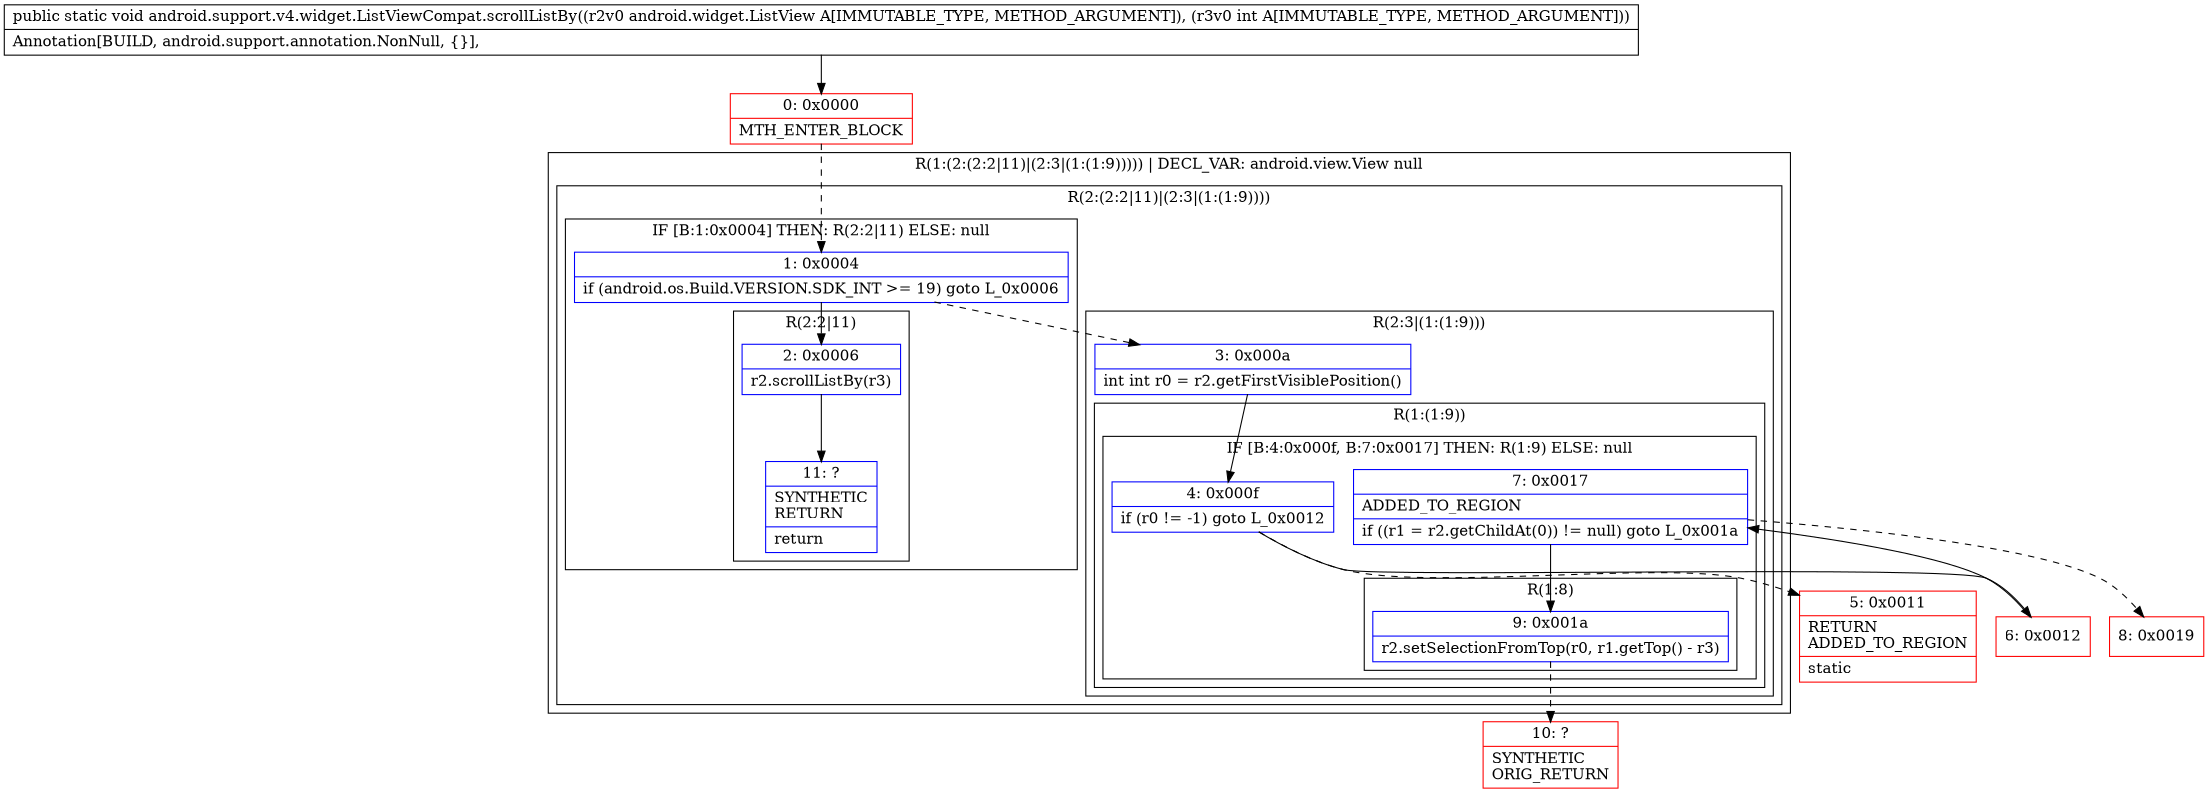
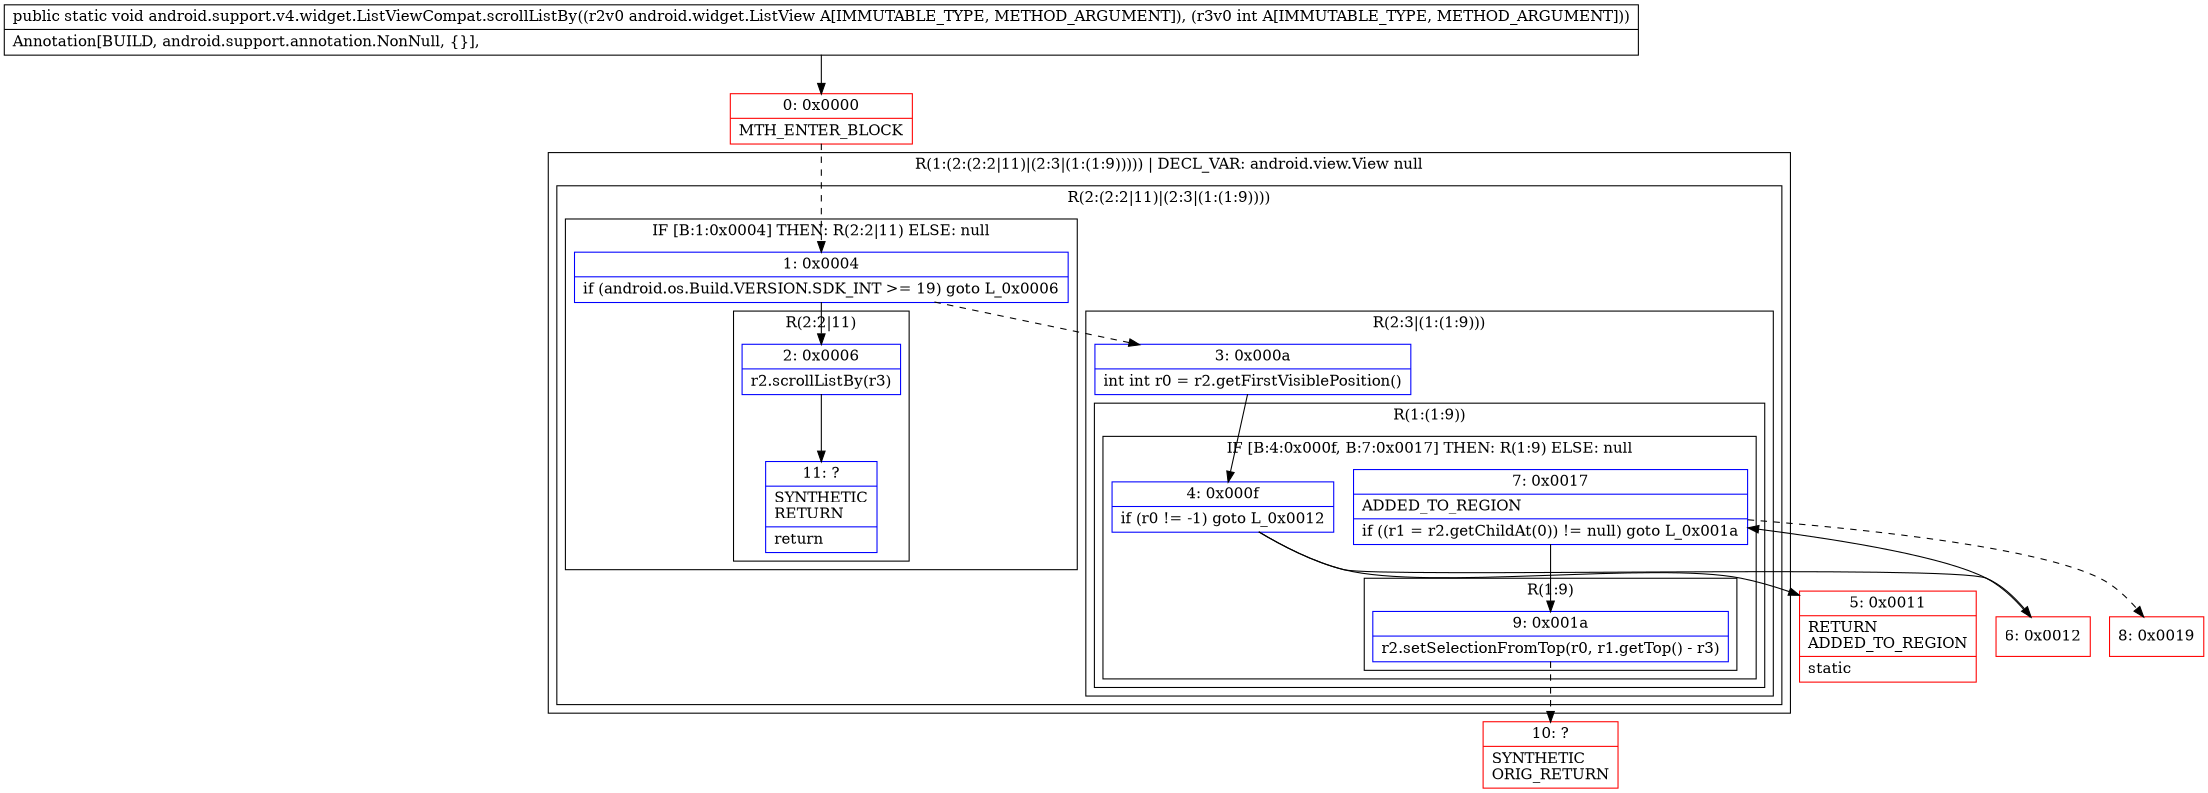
  digraph {
    node [color=blue shape=record]
    n1 [label="{2\:\ 0x0006|r2.scrollListBy(r3)\l}"]
    n2 [label="{11\:\ ?|SYNTHETIC\lRETURN\l|return\l}"]
    n3 [label="{1\:\ 0x0004|if (android.os.Build.VERSION.SDK_INT \>= 19) goto L_0x0006\l}"]
    n4 [label="{9\:\ 0x001a|r2.setSelectionFromTop(r0, r1.getTop() \- r3)\l}"]
    n5 [label="{4\:\ 0x000f|if (r0 != \-1) goto L_0x0012\l}"]
    n6 [label="{7\:\ 0x0017|ADDED_TO_REGION\l|if ((r1 = r2.getChildAt(0)) != null) goto L_0x001a\l}"]
    n7 [label="{3\:\ 0x000a|int int r0 = r2.getFirstVisiblePosition()\l}"]
    n8 [color=red label="{10\:\ ?|SYNTHETIC\lORIG_RETURN\l}"]
    n9 [color=red label="{5\:\ 0x0011|RETURN\lADDED_TO_REGION\l|static\l}"]
    n10 [color=red label="{6\:\ 0x0012}"]
    n11 [color=red label="{8\:\ 0x0019}"]
    n12 [color=red label="{0\:\ 0x0000|MTH_ENTER_BLOCK\l}"]
    n13 [label="{public static void android.support.v4.widget.ListViewCompat.scrollListBy((r2v0 android.widget.ListView A[IMMUTABLE_TYPE, METHOD_ARGUMENT]), (r3v0 int A[IMMUTABLE_TYPE, METHOD_ARGUMENT]))  | Annotation[BUILD, android.support.annotation.NonNull, \{\}], \l}" color=""]
    subgraph cluster_1 {
      label="R(1:(2:(2:2|11)|(2:3|(1:(1:9))))) | DECL_VAR: android.view.View null\l"
      subgraph cluster_2 {
        label="R(2:(2:2|11)|(2:3|(1:(1:9))))"
        subgraph cluster_3 {
          label="IF [B:1:0x0004] THEN: R(2:2|11) ELSE: null"
          n3
          subgraph cluster_4 {
            label="R(2:2|11)"
            n1
            n2
          }
        }
        subgraph cluster_5 {
          label="R(2:3|(1:(1:9)))"
          n7
          subgraph cluster_6 {
            label="R(1:(1:9))"
            subgraph cluster_7 {
              label="IF [B:4:0x000f, B:7:0x0017] THEN: R(1:9) ELSE: null"
              n5
              n6
              subgraph cluster_8 {
-               label="R(1:8)"
+               label="R(1:9)"
                n4
              }
            }
          }
        }
      }
    }
    n1 -> n2
    n3 -> n1
    n3 -> n7 [style=dashed]
    n4 -> n8 [style=dashed]
-   n5 -> n9 [style=dashed]
+   n5 -> n9 [style=solid]
    n5 -> n10
    n6 -> n4
    n6 -> n11 [style=dashed]
    n7 -> n5
    n10 -> n6
    n12 -> n3 [style=dashed]
    n13 -> n12
  }
